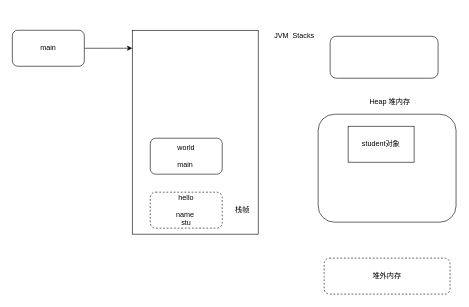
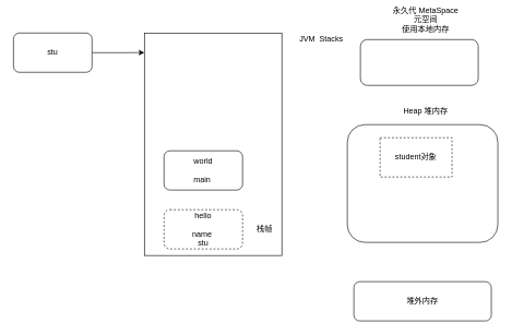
  <mxCell id="0" />
  <mxCell id="1" parent="0" />
  <mxCell id="2" style="edgeStyle=orthogonalEdgeStyle;rounded=0;orthogonalLoop=1;jettySize=auto;html=1;entryX=0;entryY=0.088;entryDx=0;entryDy=0;entryPerimeter=0;" edge="1" parent="1" source="3" target="4"><mxGeometry relative="1" as="geometry" /></mxCell>
- <mxCell id="3" value="main&lt;br&gt;" style="rounded=1;whiteSpace=wrap;html=1;" vertex="1" parent="1"><mxGeometry x="20" y="50" width="120" height="60" as="geometry" /></mxCell>
+ <mxCell id="3" value="stu&lt;br&gt;" style="rounded=1;whiteSpace=wrap;html=1;" vertex="1" parent="1"><mxGeometry x="20" y="50" width="120" height="60" as="geometry" /></mxCell>
  <mxCell id="4" value="" style="rounded=0;whiteSpace=wrap;html=1;" vertex="1" parent="1"><mxGeometry x="220" y="50" width="210" height="340" as="geometry" /></mxCell>
  <mxCell id="5" value="hello&lt;br&gt;&lt;br&gt;name&amp;nbsp;&lt;br&gt;stu" style="rounded=1;whiteSpace=wrap;html=1;dashed=1;" vertex="1" parent="1"><mxGeometry x="250" y="320" width="120" height="60" as="geometry" /></mxCell>
  <mxCell id="6" value="栈帧" style="text;html=1;strokeColor=none;fillColor=none;align=center;verticalAlign=middle;whiteSpace=wrap;rounded=0;" vertex="1" parent="1"><mxGeometry x="384" y="340" width="40" height="20" as="geometry" /></mxCell>
  <mxCell id="7" value="world&lt;br&gt;&lt;br&gt;main&amp;nbsp;" style="rounded=1;whiteSpace=wrap;html=1;" vertex="1" parent="1"><mxGeometry x="250" y="230" width="120" height="60" as="geometry" /></mxCell>
  <mxCell id="8" value="JVM&amp;nbsp; Stacks" style="text;html=1;strokeColor=none;fillColor=none;align=center;verticalAlign=middle;whiteSpace=wrap;rounded=0;" vertex="1" parent="1"><mxGeometry x="451" y="50" width="79" height="20" as="geometry" /></mxCell>
  <mxCell id="9" value="" style="rounded=1;whiteSpace=wrap;html=1;" vertex="1" parent="1"><mxGeometry x="530" y="190" width="230" height="180" as="geometry" /></mxCell>
  <mxCell id="10" value="Heap 堆内存" style="text;html=1;strokeColor=none;fillColor=none;align=center;verticalAlign=middle;whiteSpace=wrap;rounded=0;" vertex="1" parent="1"><mxGeometry x="600" y="160" width="100" height="20" as="geometry" /></mxCell>
- <mxCell id="11" value="student对象" style="rounded=0;whiteSpace=wrap;html=1;" vertex="1" parent="1"><mxGeometry x="580" y="210" width="110" height="60" as="geometry" /></mxCell>
+ <mxCell id="11" value="student对象" style="rounded=0;whiteSpace=wrap;html=1;dashed=1;" vertex="1" parent="1"><mxGeometry x="580" y="210" width="110" height="60" as="geometry" /></mxCell>
  <mxCell id="12" value="" style="rounded=1;whiteSpace=wrap;html=1;" vertex="1" parent="1"><mxGeometry x="550" y="60" width="180" height="70" as="geometry" /></mxCell>
- <mxCell id="14" value="堆外内存" style="rounded=1;whiteSpace=wrap;html=1;dashed=1;" vertex="1" parent="1"><mxGeometry x="540" y="430" width="210" height="60" as="geometry" /></mxCell>
+ <mxCell id="13" value="永久代 MetaSpace&lt;br&gt;元空间&lt;br&gt;使用本地内存" style="text;html=1;strokeColor=none;fillColor=none;align=center;verticalAlign=middle;whiteSpace=wrap;rounded=0;" vertex="1" parent="1"><mxGeometry x="590" y="20" width="120" height="20" as="geometry" /></mxCell>
+ <mxCell id="14" value="堆外内存" style="rounded=1;whiteSpace=wrap;html=1;" vertex="1" parent="1"><mxGeometry x="540" y="430" width="210" height="60" as="geometry" /></mxCell>
